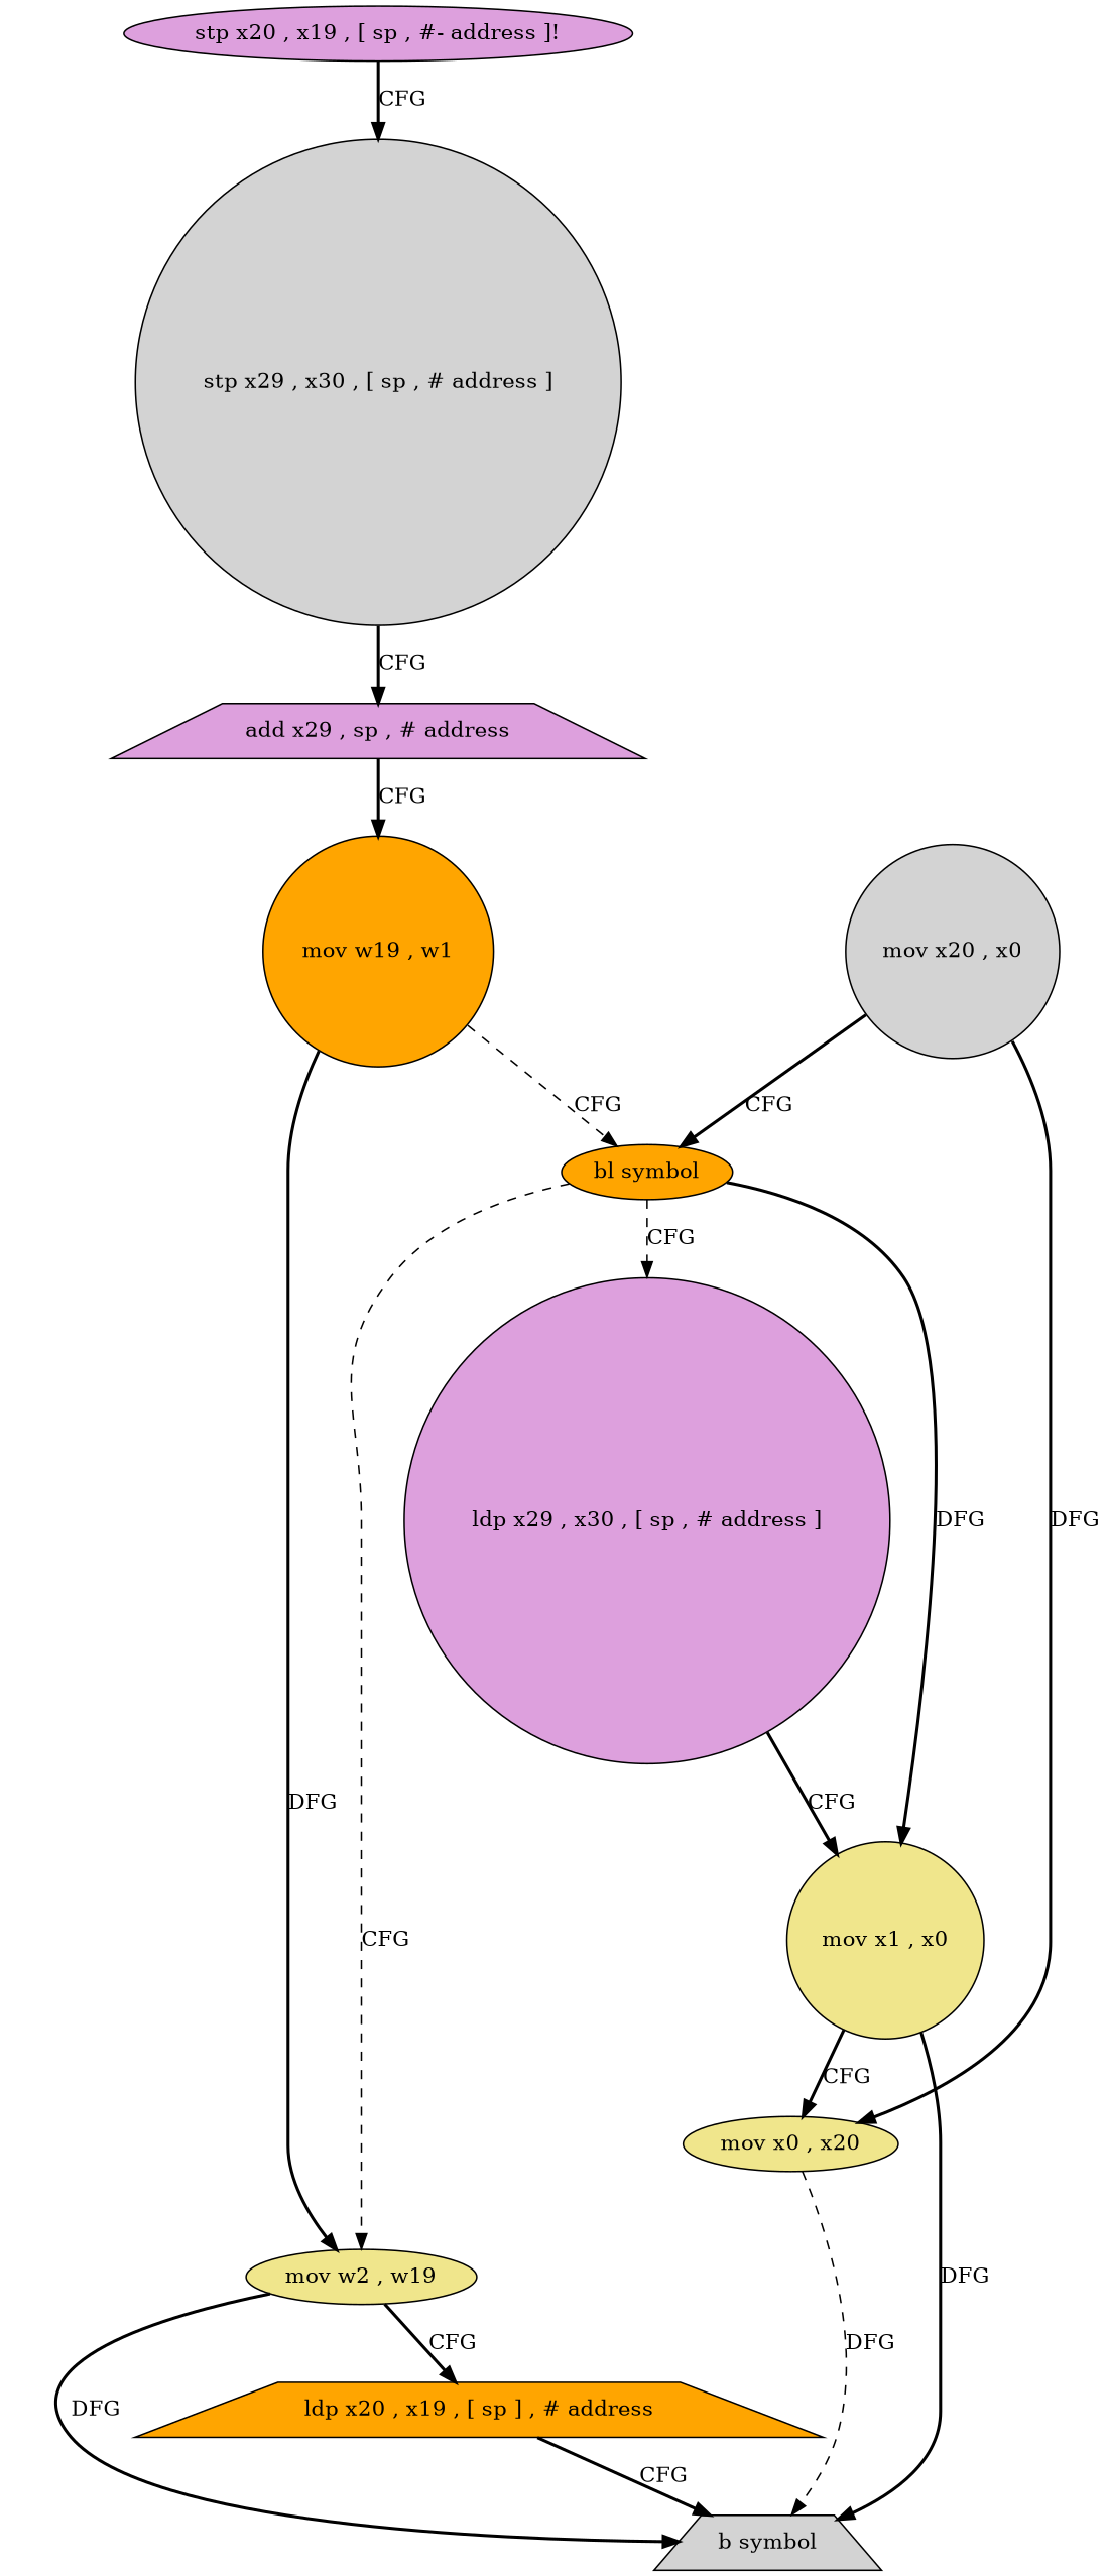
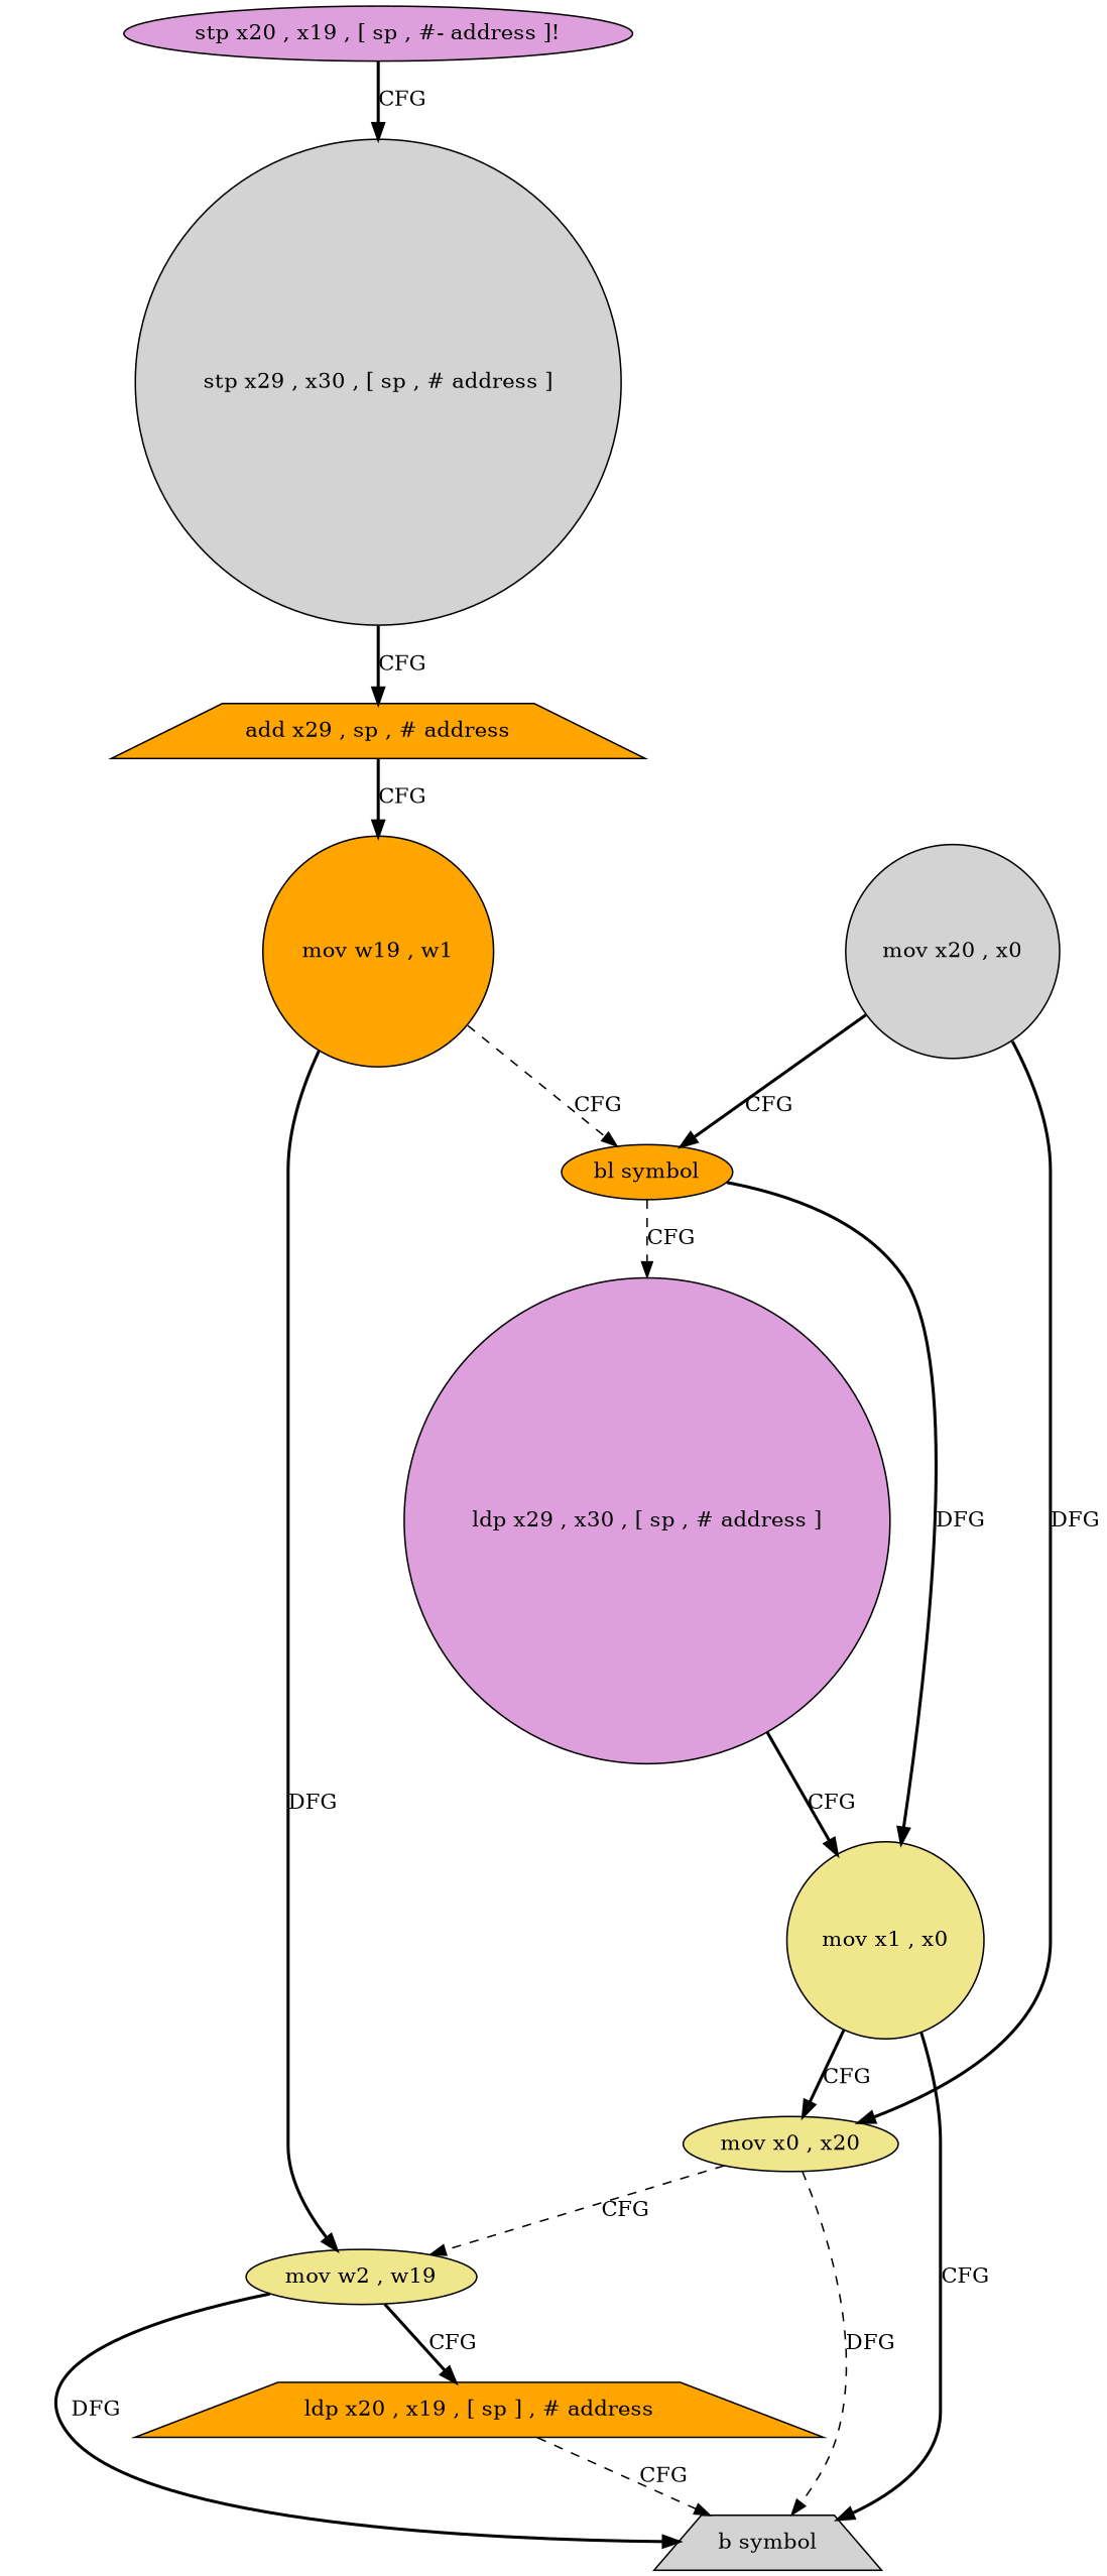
  digraph {
    node [fillcolor=plum shape=circle style=filled]
    edge [style=bold]
    n1 [label="stp x20 , x19 , [ sp , #- address ]!" shape=ellipse]
    n2 [fillcolor=lightgrey label="stp x29 , x30 , [ sp , # address ]"]
-   n3 [label="add x29 , sp , # address" shape=trapezium]
+   n3 [fillcolor=orange label="add x29 , sp , # address" shape=trapezium]
    n4 [fillcolor=orange label="mov w19 , w1"]
    n5 [fillcolor=khaki label="mov w2 , w19" shape=ellipse]
    n6 [fillcolor=orange label="bl symbol" shape=ellipse]
    n7 [fillcolor=lightgrey label="mov x20 , x0"]
    n8 [fillcolor=khaki label="mov x0 , x20" shape=ellipse]
    n9 [fillcolor=lightgrey label="b symbol" shape=trapezium]
    n10 [fillcolor=orange label="ldp x20 , x19 , [ sp ] , # address" shape=trapezium]
    n11 [label="ldp x29 , x30 , [ sp , # address ]"]
    n12 [fillcolor=khaki label="mov x1 , x0"]
    n1 -> n2 [label=CFG]
    n2 -> n3 [label=CFG]
    n3 -> n4 [label=CFG]
    n4 -> n5 [label=DFG]
    n4 -> n6 [label=CFG style=dashed]
    n5 -> n9 [label=DFG]
    n5 -> n10 [label=CFG]
    n6 -> n11 [label=CFG style=dashed]
    n6 -> n12 [label=DFG]
    n7 -> n6 [label=CFG]
    n7 -> n8 [label=DFG]
-   n6 -> n5 [label=CFG style=dashed]
+   n8 -> n5 [label=CFG style=dashed]
    n8 -> n9 [label=DFG style=dashed]
-   n10 -> n9 [label=CFG]
+   n10 -> n9 [label=CFG style=dashed]
    n11 -> n12 [label=CFG]
    n12 -> n8 [label=CFG]
-   n12 -> n9 [label=DFG]
+   n12 -> n9 [label=CFG]
  }
